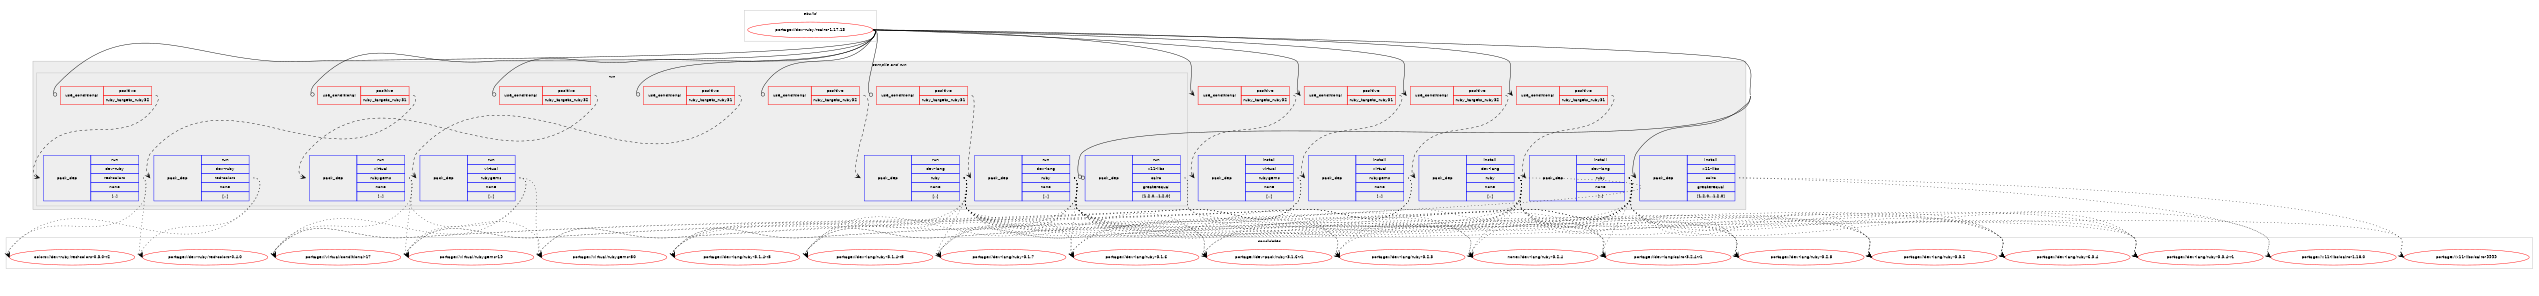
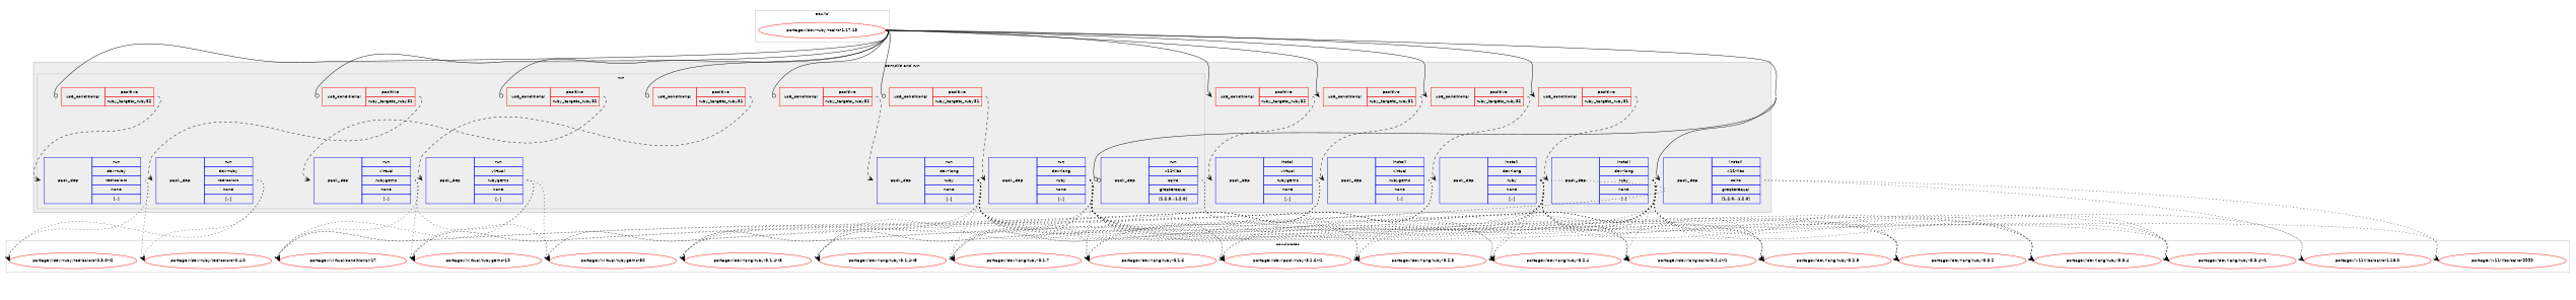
  digraph {
    compound=true
    concentrate=true
    fontname=Helvetica
    fontsize=10
    newrank=true
    rankdir=TB
    ranksep=1.5
    node [color=red fontname=Helvetica fontsize=10 shape=none]
    edge [arrowhead=vee headport=w style=dotted tailport=e weight=100]
    n1 [label="portage://dev-ruby/rcairo-1.17.13" width=4 shape=""]
    n2 [color=blue label=<<TABLE BORDER="0" CELLBORDER="1" CELLSPACING="0" CELLPADDING="4" WIDTH="220"><TR><TD ROWSPAN="6" CELLPADDING="30">pack_dep</TD></TR><TR><TD WIDTH="110">install</TD></TR><TR><TD>dev-lang</TD></TR><TR><TD>ruby</TD></TR><TR><TD>none</TD></TR><TR><TD>[,,]</TD></TR></TABLE>>]
    n3 [label=<<TABLE BORDER="0" CELLBORDER="1" CELLSPACING="0" CELLPADDING="4"><TR><TD ROWSPAN="3" CELLPADDING="10">use_conditional</TD></TR><TR><TD>positive</TD></TR><TR><TD>ruby_targets_ruby31</TD></TR></TABLE>>]
    n4 [color=blue label=<<TABLE BORDER="0" CELLBORDER="1" CELLSPACING="0" CELLPADDING="4" WIDTH="220"><TR><TD ROWSPAN="6" CELLPADDING="30">pack_dep</TD></TR><TR><TD WIDTH="110">install</TD></TR><TR><TD>virtual</TD></TR><TR><TD>rubygems</TD></TR><TR><TD>none</TD></TR><TR><TD>[,,]</TD></TR></TABLE>>]
    n5 [label=<<TABLE BORDER="0" CELLBORDER="1" CELLSPACING="0" CELLPADDING="4"><TR><TD ROWSPAN="3" CELLPADDING="10">use_conditional</TD></TR><TR><TD>positive</TD></TR><TR><TD>ruby_targets_ruby31</TD></TR></TABLE>>]
    n6 [color=blue label=<<TABLE BORDER="0" CELLBORDER="1" CELLSPACING="0" CELLPADDING="4" WIDTH="220"><TR><TD ROWSPAN="6" CELLPADDING="30">pack_dep</TD></TR><TR><TD WIDTH="110">install</TD></TR><TR><TD>dev-lang</TD></TR><TR><TD>ruby</TD></TR><TR><TD>none</TD></TR><TR><TD>[,,]</TD></TR></TABLE>>]
    n7 [label=<<TABLE BORDER="0" CELLBORDER="1" CELLSPACING="0" CELLPADDING="4"><TR><TD ROWSPAN="3" CELLPADDING="10">use_conditional</TD></TR><TR><TD>positive</TD></TR><TR><TD>ruby_targets_ruby32</TD></TR></TABLE>>]
    n8 [color=blue label=<<TABLE BORDER="0" CELLBORDER="1" CELLSPACING="0" CELLPADDING="4" WIDTH="220"><TR><TD ROWSPAN="6" CELLPADDING="30">pack_dep</TD></TR><TR><TD WIDTH="110">install</TD></TR><TR><TD>virtual</TD></TR><TR><TD>rubygems</TD></TR><TR><TD>none</TD></TR><TR><TD>[,,]</TD></TR></TABLE>>]
    n9 [label=<<TABLE BORDER="0" CELLBORDER="1" CELLSPACING="0" CELLPADDING="4"><TR><TD ROWSPAN="3" CELLPADDING="10">use_conditional</TD></TR><TR><TD>positive</TD></TR><TR><TD>ruby_targets_ruby32</TD></TR></TABLE>>]
    n10 [color=blue label=<<TABLE BORDER="0" CELLBORDER="1" CELLSPACING="0" CELLPADDING="4" WIDTH="220"><TR><TD ROWSPAN="6" CELLPADDING="30">pack_dep</TD></TR><TR><TD WIDTH="110">install</TD></TR><TR><TD>x11-libs</TD></TR><TR><TD>cairo</TD></TR><TR><TD>greaterequal</TD></TR><TR><TD>[1.2.0,,,1.2.0]</TD></TR></TABLE>>]
    n11 [color=blue label=<<TABLE BORDER="0" CELLBORDER="1" CELLSPACING="0" CELLPADDING="4" WIDTH="220"><TR><TD ROWSPAN="6" CELLPADDING="30">pack_dep</TD></TR><TR><TD WIDTH="110">run</TD></TR><TR><TD>dev-lang</TD></TR><TR><TD>ruby</TD></TR><TR><TD>none</TD></TR><TR><TD>[,,]</TD></TR></TABLE>>]
    n12 [label=<<TABLE BORDER="0" CELLBORDER="1" CELLSPACING="0" CELLPADDING="4"><TR><TD ROWSPAN="3" CELLPADDING="10">use_conditional</TD></TR><TR><TD>positive</TD></TR><TR><TD>ruby_targets_ruby31</TD></TR></TABLE>>]
    n13 [color=blue label=<<TABLE BORDER="0" CELLBORDER="1" CELLSPACING="0" CELLPADDING="4" WIDTH="220"><TR><TD ROWSPAN="6" CELLPADDING="30">pack_dep</TD></TR><TR><TD WIDTH="110">run</TD></TR><TR><TD>dev-ruby</TD></TR><TR><TD>red-colors</TD></TR><TR><TD>none</TD></TR><TR><TD>[,,]</TD></TR></TABLE>>]
    n14 [label=<<TABLE BORDER="0" CELLBORDER="1" CELLSPACING="0" CELLPADDING="4"><TR><TD ROWSPAN="3" CELLPADDING="10">use_conditional</TD></TR><TR><TD>positive</TD></TR><TR><TD>ruby_targets_ruby31</TD></TR></TABLE>>]
    n15 [color=blue label=<<TABLE BORDER="0" CELLBORDER="1" CELLSPACING="0" CELLPADDING="4" WIDTH="220"><TR><TD ROWSPAN="6" CELLPADDING="30">pack_dep</TD></TR><TR><TD WIDTH="110">run</TD></TR><TR><TD>virtual</TD></TR><TR><TD>rubygems</TD></TR><TR><TD>none</TD></TR><TR><TD>[,,]</TD></TR></TABLE>>]
    n16 [label=<<TABLE BORDER="0" CELLBORDER="1" CELLSPACING="0" CELLPADDING="4"><TR><TD ROWSPAN="3" CELLPADDING="10">use_conditional</TD></TR><TR><TD>positive</TD></TR><TR><TD>ruby_targets_ruby31</TD></TR></TABLE>>]
    n17 [color=blue label=<<TABLE BORDER="0" CELLBORDER="1" CELLSPACING="0" CELLPADDING="4" WIDTH="220"><TR><TD ROWSPAN="6" CELLPADDING="30">pack_dep</TD></TR><TR><TD WIDTH="110">run</TD></TR><TR><TD>dev-lang</TD></TR><TR><TD>ruby</TD></TR><TR><TD>none</TD></TR><TR><TD>[,,]</TD></TR></TABLE>>]
    n18 [label=<<TABLE BORDER="0" CELLBORDER="1" CELLSPACING="0" CELLPADDING="4"><TR><TD ROWSPAN="3" CELLPADDING="10">use_conditional</TD></TR><TR><TD>positive</TD></TR><TR><TD>ruby_targets_ruby32</TD></TR></TABLE>>]
    n19 [color=blue label=<<TABLE BORDER="0" CELLBORDER="1" CELLSPACING="0" CELLPADDING="4" WIDTH="220"><TR><TD ROWSPAN="6" CELLPADDING="30">pack_dep</TD></TR><TR><TD WIDTH="110">run</TD></TR><TR><TD>dev-ruby</TD></TR><TR><TD>red-colors</TD></TR><TR><TD>none</TD></TR><TR><TD>[,,]</TD></TR></TABLE>>]
    n20 [label=<<TABLE BORDER="0" CELLBORDER="1" CELLSPACING="0" CELLPADDING="4"><TR><TD ROWSPAN="3" CELLPADDING="10">use_conditional</TD></TR><TR><TD>positive</TD></TR><TR><TD>ruby_targets_ruby32</TD></TR></TABLE>>]
    n21 [color=blue label=<<TABLE BORDER="0" CELLBORDER="1" CELLSPACING="0" CELLPADDING="4" WIDTH="220"><TR><TD ROWSPAN="6" CELLPADDING="30">pack_dep</TD></TR><TR><TD WIDTH="110">run</TD></TR><TR><TD>virtual</TD></TR><TR><TD>rubygems</TD></TR><TR><TD>none</TD></TR><TR><TD>[,,]</TD></TR></TABLE>>]
    n22 [label=<<TABLE BORDER="0" CELLBORDER="1" CELLSPACING="0" CELLPADDING="4"><TR><TD ROWSPAN="3" CELLPADDING="10">use_conditional</TD></TR><TR><TD>positive</TD></TR><TR><TD>ruby_targets_ruby32</TD></TR></TABLE>>]
    n23 [color=blue label=<<TABLE BORDER="0" CELLBORDER="1" CELLSPACING="0" CELLPADDING="4" WIDTH="220"><TR><TD ROWSPAN="6" CELLPADDING="30">pack_dep</TD></TR><TR><TD WIDTH="110">run</TD></TR><TR><TD>x11-libs</TD></TR><TR><TD>cairo</TD></TR><TR><TD>greaterequal</TD></TR><TR><TD>[1.2.0,,,1.2.0]</TD></TR></TABLE>>]
    n24 [label="portage://dev-lang/ruby-3.3.4-r1" width=4 shape=""]
-   n25 [label="portage://dev-lang/ruby-6.3.4" width=4 shape=""]
+   n25 [label="portage://dev-lang/ruby-3.3.4" width=4 shape=""]
    n26 [label="portage://dev-lang/ruby-3.3.2" width=4 shape=""]
    n27 [label="portage://dev-lang/ruby-3.2.5" width=4 shape=""]
    n28 [label="portage://dev-lang/cairo-3.2.4-r1" width=4 shape=""]
-   n29 [label="none://dev-lang/ruby-3.2.4" width=4 shape=""]
+   n29 [label="portage://dev-lang/ruby-3.2.4" width=4 shape=""]
    n30 [label="portage://dev-lang/ruby-3.2.3" width=4 shape=""]
    n31 [label="portage://dev-pack/ruby-3.1.6-r1" width=4 shape=""]
    n32 [label="portage://dev-lang/ruby-3.1.6" width=4 shape=""]
    n33 [label="portage://dev-lang/ruby-3.1.7" width=4 shape=""]
    n34 [label="portage://dev-lang/ruby-3.1.4-r5" width=4 shape=""]
    n35 [label="portage://dev-lang/ruby-3.1.4-r3" width=4 shape=""]
    n36 [label="portage://virtual/rubygems-50" width=4 shape=""]
    n37 [label="portage://virtual/rubygems-19" width=4 shape=""]
    n38 [label="portage://virtual/conditional-17" width=4 shape=""]
    n39 [label="portage://x11-libs/cairo-9999" width=4 shape=""]
    n40 [label="portage://x11-libs/cairo-1.18.0" width=4 shape=""]
    n41 [label="portage://dev-ruby/red-colors-0.4.0" width=4 shape=""]
-   n42 [label="colors://dev-ruby/red-colors-0.3.0-r2" width=4 shape=""]
+   n42 [label="portage://dev-ruby/red-colors-0.3.0-r2" width=4 shape=""]
    subgraph cluster_1 {
      color=gray
      label=<<i>ebuild</i>>
      n1
    }
    subgraph cluster_2 {
      color=gray
      label=<<i>dependencies</i>>
      subgraph cluster_3 {
        color=gray
        fillcolor="#eeeeee"
        label=<<i>compile</i>>
        style=filled
        subgraph sub_4 {
          color=gray
          fillcolor="#eeeeee"
          label=<<i>compile</i>>
          style=filled
          n3
          subgraph sub_5 {
            color=gray
            fillcolor="#eeeeee"
            label=<<i>compile</i>>
            style=filled
            n2
          }
        }
        subgraph sub_6 {
          color=gray
          fillcolor="#eeeeee"
          label=<<i>compile</i>>
          style=filled
          n5
          subgraph sub_7 {
            color=gray
            fillcolor="#eeeeee"
            label=<<i>compile</i>>
            style=filled
            n4
          }
        }
        subgraph sub_8 {
          color=gray
          fillcolor="#eeeeee"
          label=<<i>compile</i>>
          style=filled
          n7
          subgraph sub_9 {
            color=gray
            fillcolor="#eeeeee"
            label=<<i>compile</i>>
            style=filled
            n6
          }
        }
        subgraph sub_10 {
          color=gray
          fillcolor="#eeeeee"
          label=<<i>compile</i>>
          style=filled
          n9
          subgraph sub_11 {
            color=gray
            fillcolor="#eeeeee"
            label=<<i>compile</i>>
            style=filled
            n8
          }
        }
        subgraph sub_12 {
          color=gray
          fillcolor="#eeeeee"
          label=<<i>compile</i>>
          style=filled
          n10
        }
      }
      subgraph cluster_13 {
        color=gray
        fillcolor="#eeeeee"
        label=<<i>compile and run</i>>
        style=filled
      }
      subgraph cluster_14 {
        color=gray
        fillcolor="#eeeeee"
        label=<<i>run</i>>
        style=filled
        subgraph sub_15 {
          color=gray
          fillcolor="#eeeeee"
          label=<<i>run</i>>
          style=filled
          n12
          subgraph sub_16 {
            color=gray
            fillcolor="#eeeeee"
            label=<<i>run</i>>
            style=filled
            n11
          }
        }
        subgraph sub_17 {
          color=gray
          fillcolor="#eeeeee"
          label=<<i>run</i>>
          style=filled
          n14
          subgraph sub_18 {
            color=gray
            fillcolor="#eeeeee"
            label=<<i>run</i>>
            style=filled
            n13
          }
        }
        subgraph sub_19 {
          color=gray
          fillcolor="#eeeeee"
          label=<<i>run</i>>
          style=filled
          n16
          subgraph sub_20 {
            color=gray
            fillcolor="#eeeeee"
            label=<<i>run</i>>
            style=filled
            n15
          }
        }
        subgraph sub_21 {
          color=gray
          fillcolor="#eeeeee"
          label=<<i>run</i>>
          style=filled
          n18
          subgraph sub_22 {
            color=gray
            fillcolor="#eeeeee"
            label=<<i>run</i>>
            style=filled
            n17
          }
        }
        subgraph sub_23 {
          color=gray
          fillcolor="#eeeeee"
          label=<<i>run</i>>
          style=filled
          n20
          subgraph sub_24 {
            color=gray
            fillcolor="#eeeeee"
            label=<<i>run</i>>
            style=filled
            n19
          }
        }
        subgraph sub_25 {
          color=gray
          fillcolor="#eeeeee"
          label=<<i>run</i>>
          style=filled
          n22
          subgraph sub_26 {
            color=gray
            fillcolor="#eeeeee"
            label=<<i>run</i>>
            style=filled
            n21
          }
        }
        subgraph sub_27 {
          color=gray
          fillcolor="#eeeeee"
          label=<<i>run</i>>
          style=filled
          n23
        }
      }
    }
    subgraph cluster_28 {
      color=gray
      label=<<i>candidates</i>>
      rank=same
      subgraph sub_29 {
        color=black
        label=<<i>candidates</i>>
        nodesep=1
        rank=same
        n41
        n42
      }
      subgraph sub_30 {
        color=black
        label=<<i>candidates</i>>
        nodesep=1
        rank=same
        n24
        n25
        n26
        n27
        n28
        n29
        n30
        n31
        n32
        n33
        n34
        n35
      }
      subgraph sub_31 {
        color=black
        label=<<i>candidates</i>>
        nodesep=1
        rank=same
        n24
        n25
        n26
        n27
        n28
        n29
        n30
        n31
        n32
        n33
        n34
        n35
      }
      subgraph sub_32 {
        color=black
        label=<<i>candidates</i>>
        nodesep=1
        rank=same
        n36
        n37
        n38
      }
      subgraph sub_33 {
        color=black
        label=<<i>candidates</i>>
        nodesep=1
        rank=same
        n36
        n37
        n38
      }
      subgraph sub_34 {
        color=black
        label=<<i>candidates</i>>
        nodesep=1
        rank=same
        n39
        n40
      }
      subgraph sub_35 {
        color=black
        label=<<i>candidates</i>>
        nodesep=1
        rank=same
        n24
        n25
        n26
        n27
        n28
        n29
        n30
        n31
        n32
        n33
        n34
        n35
      }
      subgraph sub_36 {
        color=black
        label=<<i>candidates</i>>
        nodesep=1
        rank=same
        n41
        n42
      }
      subgraph sub_37 {
        color=black
        label=<<i>candidates</i>>
        nodesep=1
        rank=same
        n36
        n37
        n38
      }
      subgraph sub_38 {
        color=black
        label=<<i>candidates</i>>
        nodesep=1
        rank=same
        n24
        n25
        n26
        n27
        n28
        n29
        n30
        n31
        n32
        n33
        n34
        n35
      }
      subgraph sub_39 {
        color=black
        label=<<i>candidates</i>>
        nodesep=1
        rank=same
        n36
        n37
        n38
      }
      subgraph sub_40 {
        color=black
        label=<<i>candidates</i>>
        nodesep=1
        rank=same
        n39
        n40
      }
    }
    n1 -> n3 [style=solid weight=20]
    n1 -> n5 [style=solid weight=20]
    n1 -> n7 [style=solid weight=20]
    n1 -> n9 [style=solid weight=20]
    n1 -> n10 [style=solid weight=20]
    n1 -> n12 [arrowhead=odot style=solid weight=20]
    n1 -> n14 [arrowhead=odot style=solid weight=20]
    n1 -> n16 [arrowhead=odot style=solid weight=20]
    n1 -> n18 [arrowhead=odot style=solid weight=20]
    n1 -> n20 [arrowhead=odot style=solid weight=20]
    n1 -> n22 [arrowhead=odot style=solid weight=20]
    n1 -> n23 [arrowhead=odot style=solid weight=20]
    n2 -> n24
    n2 -> n25
    n2 -> n26
    n2 -> n27
    n2 -> n28
    n2 -> n29
    n2 -> n30
    n2 -> n31
    n2 -> n32
    n2 -> n33
    n2 -> n34
    n2 -> n35
    n3 -> n2 [style=dashed weight=20]
    n4 -> n36
    n4 -> n37
    n4 -> n38
    n5 -> n4 [style=dashed weight=20]
    n6 -> n24
    n6 -> n25
    n6 -> n26
    n6 -> n27
    n6 -> n28
    n6 -> n29
    n6 -> n30
    n6 -> n31
    n6 -> n32
    n6 -> n33
    n6 -> n34
    n6 -> n35
    n7 -> n6 [style=dashed weight=20]
    n8 -> n36
    n8 -> n37
    n8 -> n38
    n9 -> n8 [style=dashed weight=20]
    n10 -> n39
    n10 -> n40
    n11 -> n24
    n11 -> n25
    n11 -> n26
    n11 -> n27
    n11 -> n28
    n11 -> n29
    n11 -> n30
    n11 -> n31
    n11 -> n32
    n11 -> n33
    n11 -> n34
    n11 -> n35
    n12 -> n11 [style=dashed weight=20]
    n13 -> n41
    n13 -> n42
    n14 -> n13 [style=dashed weight=20]
    n15 -> n36
    n15 -> n37
    n15 -> n38
    n16 -> n15 [style=dashed weight=20]
    n17 -> n24
    n17 -> n25
    n17 -> n26
    n17 -> n27
    n17 -> n28
    n17 -> n29
    n17 -> n30
    n17 -> n31
    n17 -> n32
    n17 -> n33
    n17 -> n34
    n17 -> n35
    n18 -> n17 [style=dashed weight=20]
    n19 -> n41
    n19 -> n42
    n20 -> n19 [style=dashed weight=20]
    n21 -> n36
    n21 -> n37
    n21 -> n38
    n22 -> n21 [style=dashed weight=20]
    n23 -> n39
    n23 -> n40
  }
